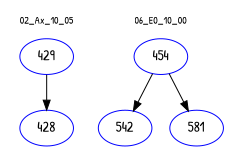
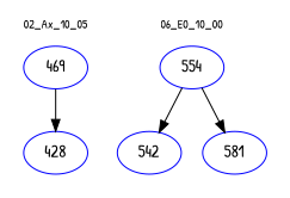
  digraph {
    fontname="Patrick Hand"
    node [color=blue fontname="Patrick Hand"]
    edge [color=black fontname="Patrick Hand"]
-   n1 [label=429]
+   n1 [label=469]
    n2 [label=428]
-   n3 [label=454]
+   n3 [label=554]
    n4 [label=542]
    n5 [label=581]
    subgraph cluster_1 {
      color=white
      fontsize=10
      label="02_Ax_10_05"
      n1
      n2
    }
    subgraph cluster_2 {
      color=white
      fontsize=10
      label="06_E0_10_00"
      n3
      n4
      n5
    }
    n1 -> n2
    n3 -> n4
    n3 -> n5
  }
